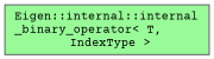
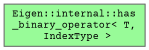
  digraph {
    rankdir=LR
    fontname="Courier Prime"
-   n1 [color=grey40 fillcolor=palegreen fontname="Courier Prime" fontsize=10 height=0.2 label="Eigen::internal::internal\l_binary_operator\< T,\l IndexType \>" shape=box style=filled width=0.4]
+   n1 [color=grey40 fillcolor=palegreen fontname="Courier Prime" fontsize=10 height=0.2 label="Eigen::internal::has\l_binary_operator\< T,\l IndexType \>" shape=box style=filled width=0.4]
  }
